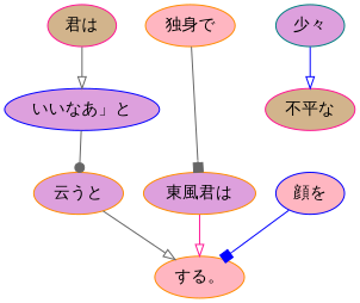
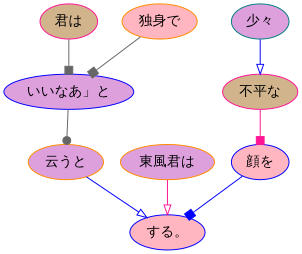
  digraph {
    fontname=Merriweather
    node [color=blue fillcolor=plum fontname=Merriweather style=filled]
    edge [arrowhead=onormal color=gray40 fontname=Merriweather]
    n1 [color=deeppink fillcolor=tan label="君は"]
    n2 [label="いいなあ」と"]
    n3 [color=darkorange label="云うと"]
    n4 [color=darkorange fillcolor=lightpink label="独身で"]
-   n5 [color=darkorange fillcolor=lightpink label="する。"]
+   n5 [fillcolor=lightpink label="する。"]
    n6 [color=darkorange label="東風君は"]
    n7 [color=teal label="少々"]
    n8 [color=deeppink fillcolor=tan label="不平な"]
    n9 [fillcolor=lightpink label="顔を"]
-   n1 -> n2
+   n1 -> n2 [arrowhead=box]
    n2 -> n3 [arrowhead=dot]
-   n3 -> n5
-   n4 -> n6 [arrowhead=box]
+   n3 -> n5 [color=blue]
+   n4 -> n2 [arrowhead=box]
    n6 -> n5 [color=deeppink]
    n7 -> n8 [color=blue]
+   n8 -> n9 [arrowhead=box color=deeppink]
    n9 -> n5 [arrowhead=box color=blue]
  }
